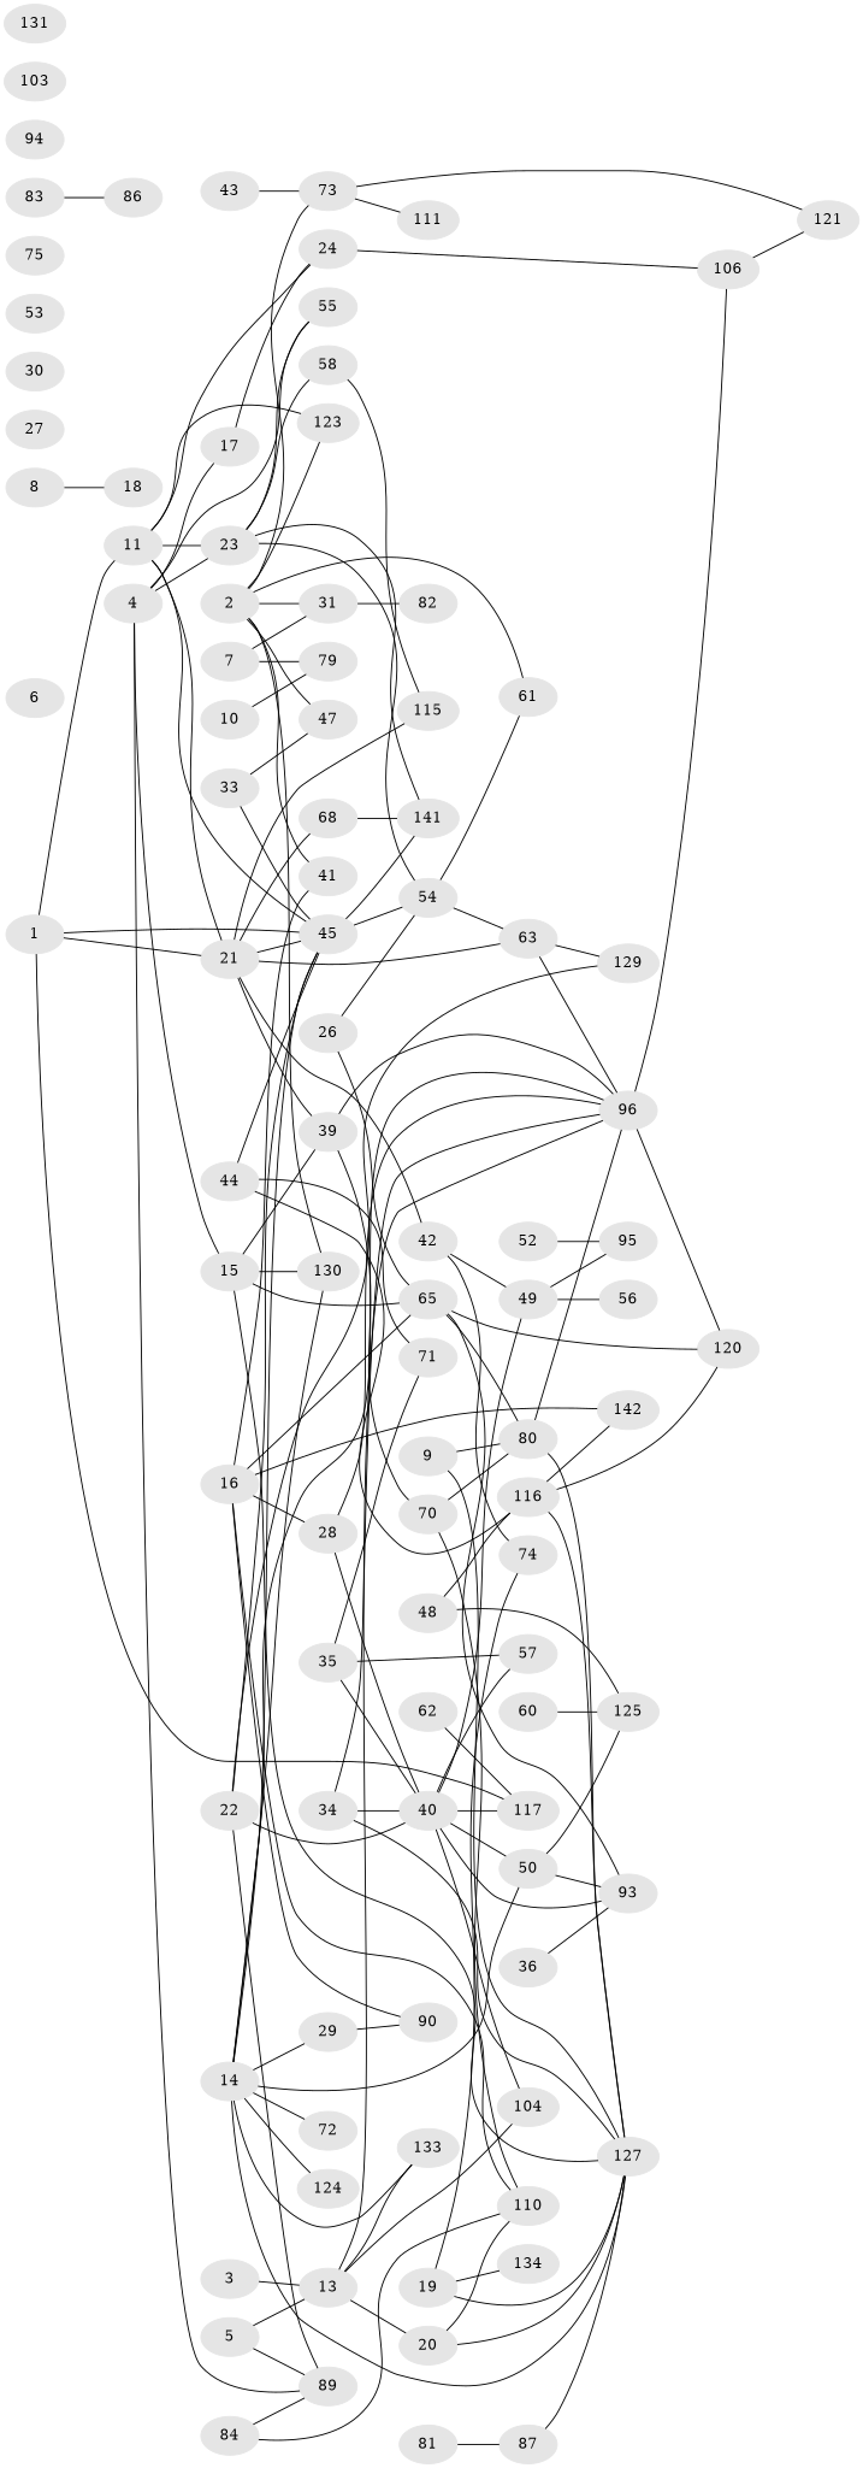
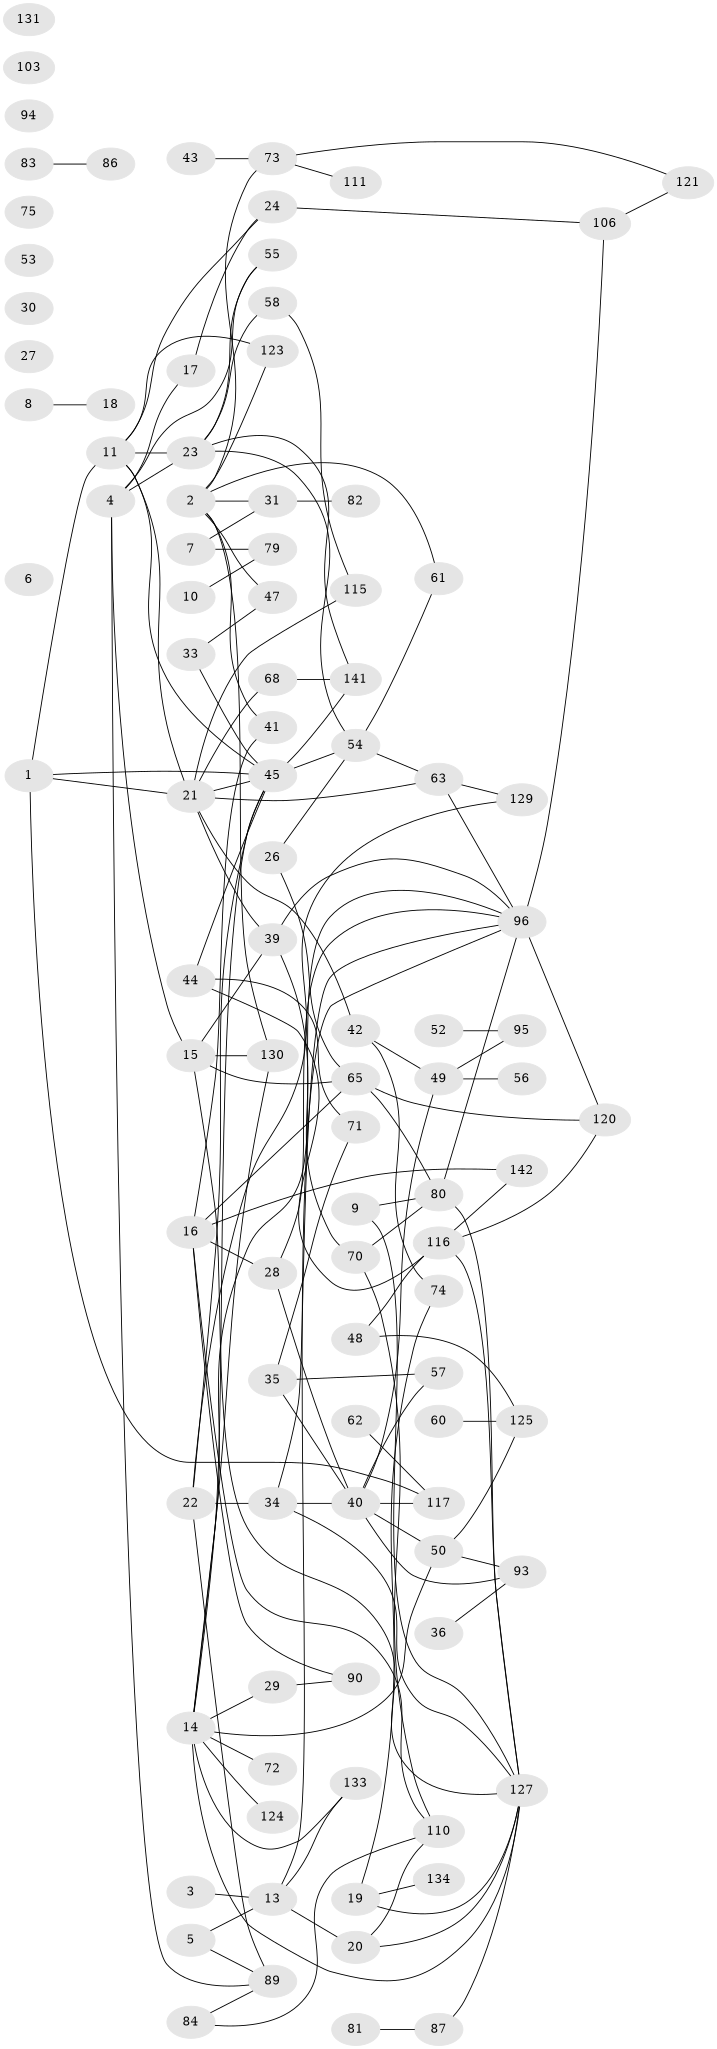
  graph {
    rankdir=LR
    node [color=gray90 style=filled]
    1 [super="+12"]
    11 [super="+78"]
    21 [super="+25"]
    45 [super="+91"]
    117
    123 [super="+138"]
    23 [super="+46"]
    24 [super="+132"]
    39 [super="+112"]
    42
    63
    68
    115
    54 [super="+66"]
    141
    31 [super="+122"]
    82
    2
    41
    47
    61 [super="+67"]
    73 [super="+98"]
    130
    111
    121 [super="+136"]
    3
    13
    20 [super="+101"]
    96 [super="+119"]
-   104 [super="+114"]
    133
    4 [super="+51"]
    15 [super="+76"]
    17 [super="+32"]
    55
    89 [super="+109"]
    127 [super="+135"]
    65 [super="+100"]
    58
    5
    6
    7
    79
    8
    18
    9 [super="+69"]
    80 [super="+139"]
    10
    106
    110 [super="+140"]
    120
    14 [super="+59"]
    29 [super="+64"]
    50 [super="+108"]
    72
    124
    90 [super="+92"]
    93 [super="+99"]
    125 [super="+137"]
    70 [super="+102"]
    16 [super="+107"]
    28 [super="+126"]
    142
    40 [super="+128"]
    19 [super="+38"]
    74
    134
    49 [super="+85"]
    129
    57
    22
    26
    27
    30
    33
    34 [super="+97"]
    35
    71 [super="+113"]
    36
    48 [super="+105"]
    116 [super="+118"]
    56
    95
    43 [super="+88"]
    44
    52
    53
    60
    62 [super="+77"]
    75
    81
    87
    83
    86
    84
    94
    103
    131
    1 -- 11
    1 -- 21
    1 -- 45
    1 -- 117
    11 -- 21
    11 -- 45
    11 -- 123
    11 -- 23
    11 -- 24
    21 -- 45
    21 -- 39
    21 -- 42
    21 -- 63
    21 -- 68
    21 -- 115
    45 -- 54
    45 -- 141
    23 -- 54
    23 -- 141
    23 -- 55
    23 -- 58
    24 -- 106
    39 -- 96
    39 -- 70
    42 -- 74
    42 -- 49
    63 -- 96
    63 -- 129
    68 -- 141
    54 -- 63
    54 -- 61
    31 -- 82
    2 -- 123
    2 -- 31
    2 -- 41
    2 -- 47
    2 -- 61
    2 -- 73
    2 -- 130
    73 -- 111
    73 -- 121
    3 -- 13
    13 -- 20
    13 -- 96
-   13 -- 104
    13 -- 133
    20 -- 127
    20 -- 110
    96 -- 106
    96 -- 120
    4 -- 23
    4 -- 15
    4 -- 17
    4 -- 55
    4 -- 89
    15 -- 39 [weight=2]
    15 -- 130
    15 -- 127 [weight=2]
    15 -- 65
    17 -- 24
    65 -- 80
    65 -- 120
-   65 -- 93
    58 -- 115
    5 -- 13
    5 -- 89
    7 -- 31
    7 -- 79
    8 -- 18
    9 -- 127
    9 -- 80
    80 -- 96
    80 -- 127
    10 -- 79
    106 -- 121
    14 -- 45
    14 -- 130
    14 -- 96
    14 -- 133
    14 -- 127
    14 -- 29
    14 -- 50
    14 -- 72
    14 -- 124
    29 -- 90
    50 -- 93
    50 -- 125
    70 -- 80
    70 -- 110
    16 -- 41
    16 -- 65 [weight=2]
    16 -- 110
    16 -- 90
    16 -- 28
    16 -- 142
    28 -- 96
    28 -- 40
    40 -- 117
-   40 -- 104
    40 -- 50
    40 -- 93
    40 -- 49
    40 -- 57
    19 -- 127
    19 -- 74
    19 -- 134
    49 -- 56
    49 -- 95
    22 -- 45
    22 -- 89
-   22 -- 40
+   22 -- 34
    22 -- 129
    26 -- 54
    26 -- 65
    33 -- 45
    33 -- 47
    34 -- 96
    34 -- 127
    34 -- 40
    35 -- 40
    35 -- 57
    35 -- 71
    36 -- 93
    48 -- 125
    48 -- 116
    116 -- 127
    116 -- 120
    116 -- 142
    43 -- 73
    44 -- 45
    44 -- 71
    44 -- 116
    52 -- 95
    60 -- 125
    62 -- 117
    81 -- 87
    87 -- 127
    83 -- 86
    84 -- 89
    84 -- 110
  }
